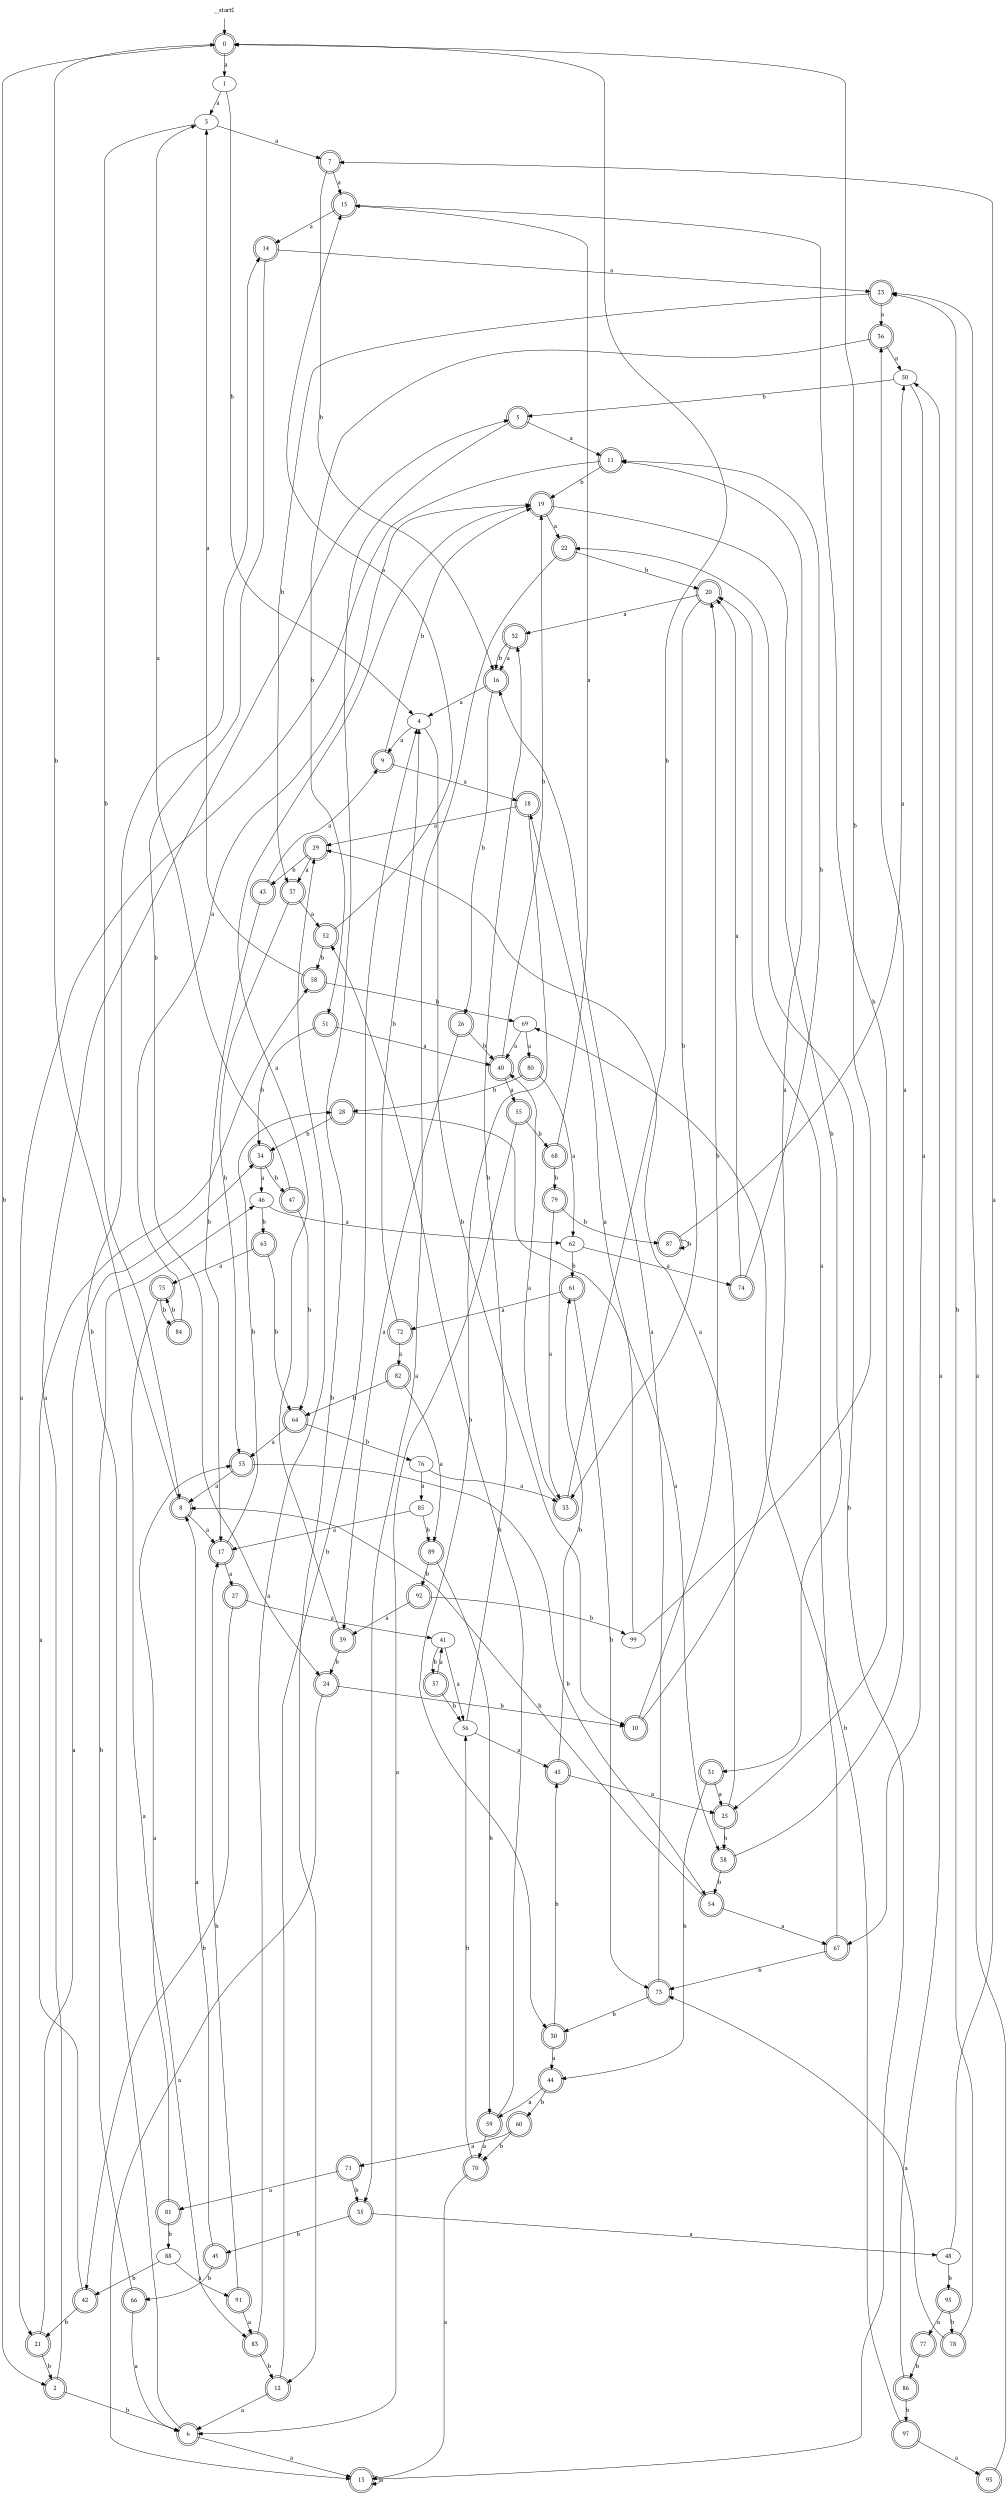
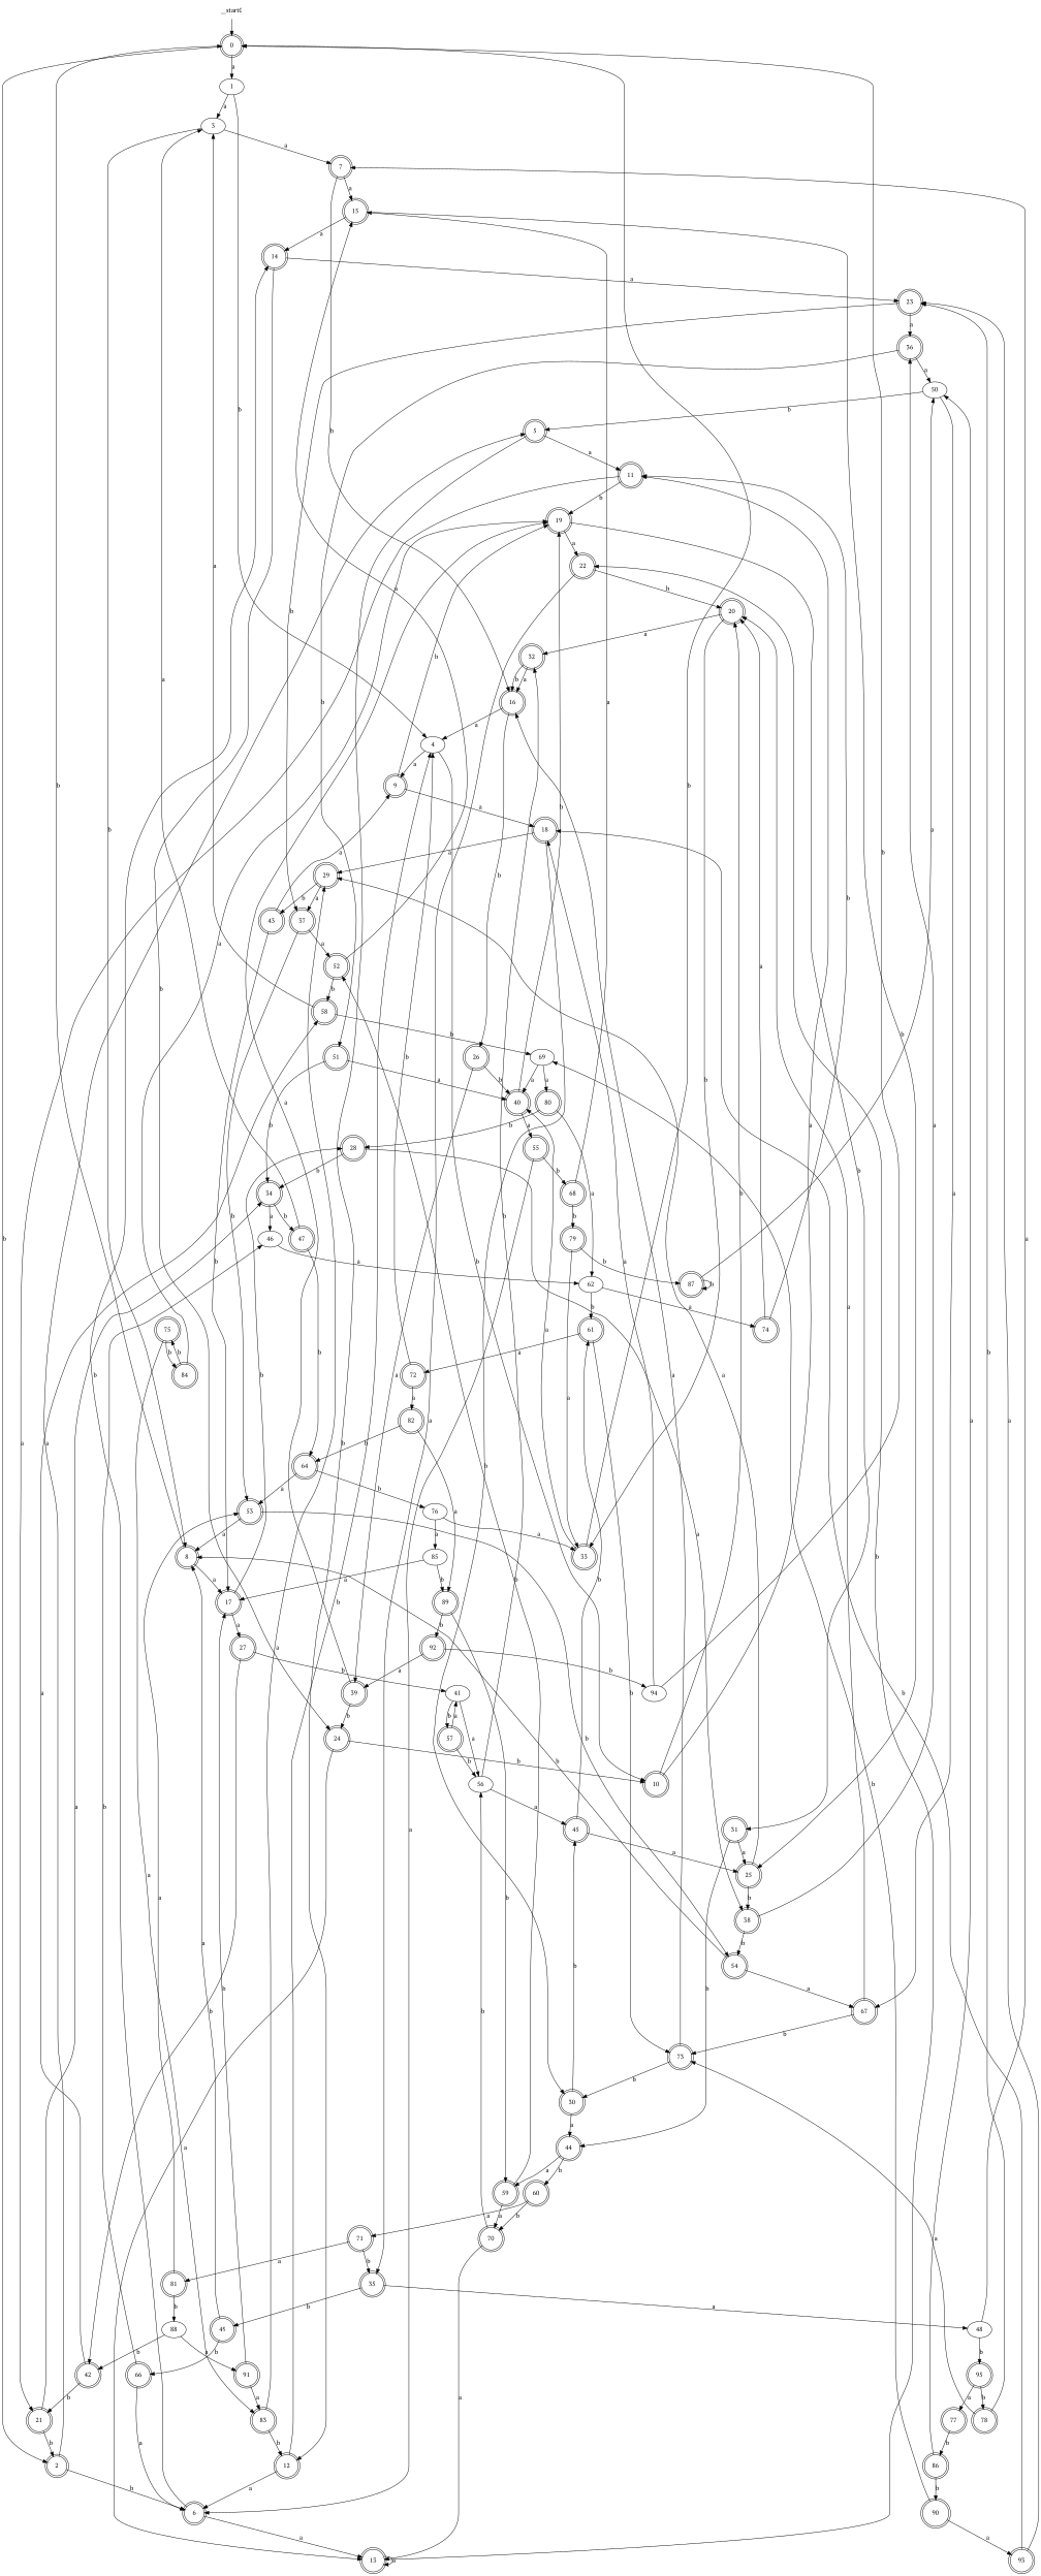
  digraph {
    fontname="PT Serif"
    node [fontname="PT Serif" shape=doublecircle]
    edge [fontname="PT Serif"]
    __start0 [shape=none]
    0
    1 [shape=""]
    2
    3 [shape=""]
    4 [shape=""]
    5
    6
    7
    8
    9
    10
    11
    12
    13
    14
    15
    16
    17
    18
    19
    20
    21
    22
    23
    24
    25
    26
    27
    28
    29
    30
    31
    32
    33
    34
    35
    36
    37
    38
    39
    40
    41 [shape=""]
    42
    43
    44
    45
    46 [shape=""]
    47
    48 [shape=""]
    49
    50 [shape=""]
    51
    52
    53
    54
    55
    56 [shape=""]
    57
    58
    59
    60
    61
    62 [shape=""]
-   63
    64
    n67 [label=95]
    66
    67
    68
    69 [shape=""]
    70
    71
    72
    73
    74
    75
    76 [shape=""]
    77
    78
    79
    80
    81
    82
    83
    84
    85 [shape=""]
    86
    87
    88 [shape=""]
    89
-   90 [label=97]
+   90
    91
    92
    93
-   94 [label=99 shape=""]
+   94 [shape=""]
    __start0 -> 0
    0 -> 1 [label=a]
    0 -> 2 [label=b]
    1 -> 3 [label=a]
    1 -> 4 [label=b]
    2 -> 5 [label=a]
    2 -> 6 [label=b]
    3 -> 7 [label=a]
    3 -> 8 [label=b]
    4 -> 9 [label=a]
    4 -> 10 [label=b]
    5 -> 11 [label=a]
    5 -> 12 [label=b]
    6 -> 13 [label=a]
    6 -> 14 [label=b]
    7 -> 15 [label=a]
    7 -> 16 [label=b]
    8 -> 0 [label=b]
    8 -> 17 [label=a]
    9 -> 18 [label=a]
    9 -> 19 [label=b]
    10 -> 11 [label=a]
    10 -> 20 [label=b]
    11 -> 19 [label=b]
    11 -> 21 [label=a]
    12 -> 4 [label=b]
    12 -> 6 [label=a]
    13 -> 13 [label=a]
    13 -> 22 [label=b]
    14 -> 23 [label=a]
    14 -> 24 [label=b]
    15 -> 14 [label=a]
    15 -> 25 [label=b]
    16 -> 4 [label=a]
    16 -> 26 [label=b]
    17 -> 27 [label=a]
    17 -> 28 [label=b]
    18 -> 29 [label=a]
    18 -> 30 [label=b]
    19 -> 22 [label=a]
    19 -> 31 [label=b]
    20 -> 32 [label=a]
    20 -> 33 [label=b]
    21 -> 2 [label=b]
    21 -> 34 [label=a]
    22 -> 20 [label=b]
    22 -> 35 [label=a]
    23 -> 36 [label=a]
    23 -> 37 [label=b]
    24 -> 10 [label=b]
    24 -> 13 [label=a]
    25 -> 29 [label=a]
    25 -> 38 [label=b]
    26 -> 39 [label=a]
    26 -> 40 [label=b]
-   27 -> 41 [label=a]
+   27 -> 41 [label=b]
    27 -> 42 [label=b]
    28 -> 34 [label=b]
    28 -> 38 [label=a]
    29 -> 37 [label=a]
    29 -> 43 [label=b]
    30 -> 44 [label=a]
    30 -> 45 [label=b]
    31 -> 25 [label=a]
    31 -> 44 [label=b]
    32 -> 16 [label=a]
    32 -> 16 [label=b]
    33 -> 0 [label=b]
    33 -> 40 [label=a]
    34 -> 46 [label=a]
    34 -> 47 [label=b]
    35 -> 48 [label=a]
    35 -> 49 [label=b]
    36 -> 50 [label=a]
    36 -> 51 [label=b]
    37 -> 52 [label=a]
    37 -> 53 [label=b]
    38 -> 36 [label=a]
    38 -> 54 [label=b]
    39 -> 19 [label=a]
    39 -> 24 [label=b]
    40 -> 19 [label=b]
    40 -> 55 [label=a]
    41 -> 56 [label=a]
    41 -> 57 [label=b]
    42 -> 21 [label=b]
    42 -> 58 [label=a]
    43 -> 9 [label=a]
    43 -> 17 [label=b]
    44 -> 59 [label=a]
    44 -> 60 [label=b]
    45 -> 25 [label=a]
    45 -> 61 [label=b]
    46 -> 62 [label=a]
-   46 -> 63 [label=b]
    47 -> 3 [label=a]
    47 -> 64 [label=b]
    48 -> 7 [label=a]
    48 -> n67 [label=b]
    49 -> 8 [label=a]
    49 -> 66 [label=b]
    50 -> 5 [label=b]
    50 -> 67 [label=a]
    51 -> 34 [label=b]
    51 -> 40 [label=a]
    52 -> 15 [label=a]
    52 -> 58 [label=b]
    53 -> 8 [label=a]
    53 -> 54 [label=b]
    54 -> 8 [label=b]
    54 -> 67 [label=a]
    55 -> 6 [label=a]
    55 -> 68 [label=b]
    56 -> 32 [label=b]
    56 -> 45 [label=a]
    57 -> 41 [label=a]
    57 -> 56 [label=b]
    58 -> 3 [label=a]
    58 -> 69 [label=b]
    59 -> 52 [label=b]
    59 -> 70 [label=a]
    60 -> 70 [label=b]
    60 -> 71 [label=a]
    61 -> 72 [label=a]
    61 -> 73 [label=b]
    62 -> 61 [label=b]
    62 -> 74 [label=a]
-   63 -> 64 [label=b]
-   63 -> 75 [label=a]
    64 -> 53 [label=a]
    64 -> 76 [label=b]
    n67 -> 77 [label=a]
    n67 -> 78 [label=b]
    66 -> 6 [label=a]
    66 -> 46 [label=b]
    67 -> 20 [label=a]
    67 -> 73 [label=b]
    68 -> 15 [label=a]
    68 -> 79 [label=b]
    69 -> 40 [label=a]
    69 -> 80 [label=a]
    70 -> 13 [label=a]
    70 -> 56 [label=b]
    71 -> 35 [label=b]
    71 -> 81 [label=a]
    72 -> 4 [label=b]
    72 -> 82 [label=a]
    73 -> 16 [label=a]
    73 -> 30 [label=b]
    74 -> 11 [label=b]
    74 -> 20 [label=a]
    75 -> 83 [label=a]
    75 -> 84 [label=b]
    76 -> 33 [label=a]
    76 -> 85 [label=a]
    77 -> 86 [label=b]
    78 -> 23 [label=b]
    78 -> 73 [label=a]
    79 -> 33 [label=a]
    79 -> 87 [label=b]
    80 -> 28 [label=b]
    80 -> 62 [label=a]
    81 -> 53 [label=a]
    81 -> 88 [label=b]
    82 -> 64 [label=b]
    82 -> 89 [label=a]
    83 -> 12 [label=b]
    83 -> 29 [label=a]
    84 -> 19 [label=a]
    84 -> 75 [label=b]
    85 -> 17 [label=a]
    85 -> 89 [label=b]
    86 -> 50 [label=a]
    86 -> 90 [label=b]
    87 -> 50 [label=a]
    87 -> 87 [label=b]
    88 -> 42 [label=b]
    88 -> 91 [label=a]
    89 -> 59 [label=b]
    89 -> 92 [label=b]
    90 -> 69 [label=b]
    90 -> 93 [label=a]
    91 -> 17 [label=b]
    91 -> 83 [label=a]
    92 -> 39 [label=a]
    92 -> 94 [label=b]
+   93 -> 18 [label=b]
    93 -> 23 [label=a]
    94 -> 0 [label=b]
    94 -> 18 [label=a]
  }
